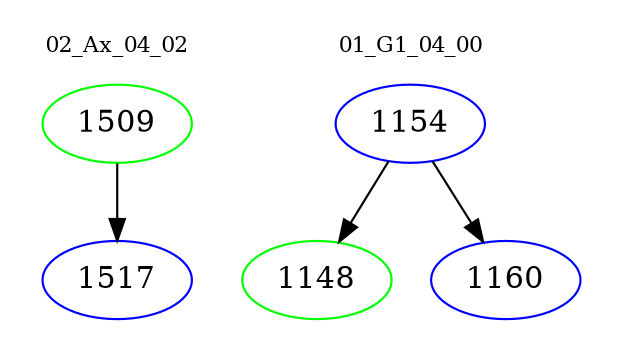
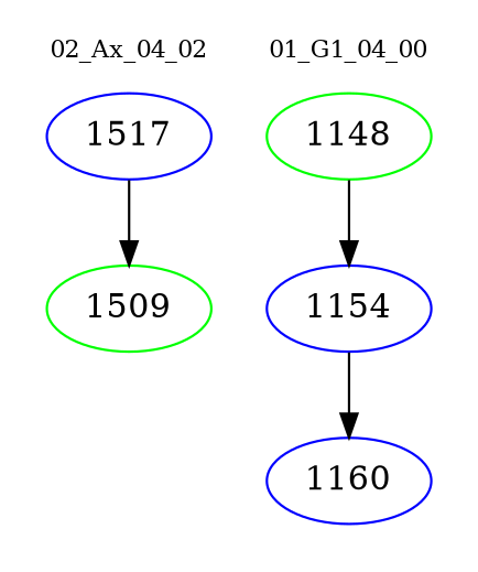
  digraph {
    node [color=blue]
    edge [color=black]
    n1 [label=1517]
    n2 [color=green label=1509]
    n3 [label=1154]
    n4 [color=green label=1148]
    n5 [label=1160]
    subgraph cluster_1 {
      color=white
      fontsize=10
      label="02_Ax_04_02"
      n1
      n2
    }
    subgraph cluster_2 {
      color=white
      fontsize=10
      label="01_G1_04_00"
      n3
      n4
      n5
    }
-   n2 -> n1
-   n3 -> n4
+   n1 -> n2
+   n4 -> n3
    n3 -> n5
  }
